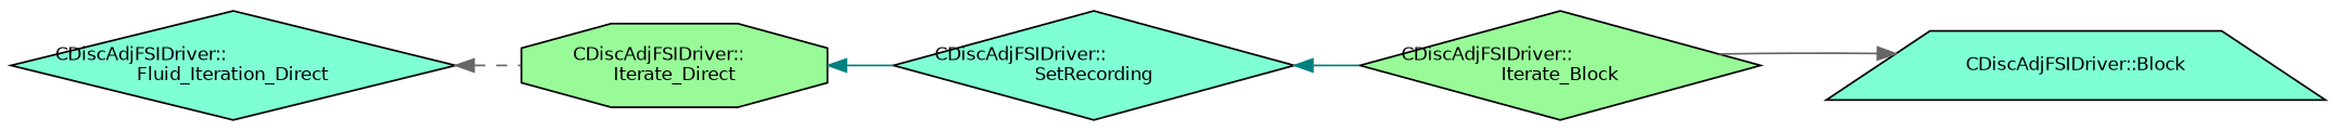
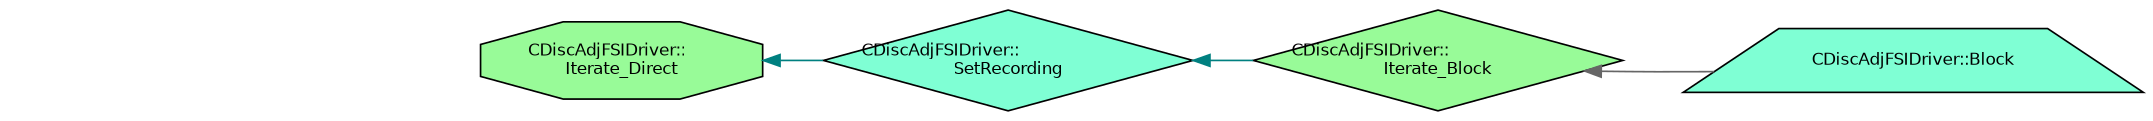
  digraph {
    rankdir=LR
    node [color=black fillcolor=aquamarine fontname=Helvetica fontsize=10 shape=diamond style=filled]
    edge [color=gray40 dir=back fontname=Helvetica fontsize=10 labelfontname=Helvetica labelfontsize=10 style=solid]
-   n1 [fontcolor=black height=0.2 label="CDiscAdjFSIDriver::\lFluid_Iteration_Direct" width=0.4]
    n2 [fillcolor=palegreen height=0.2 label="CDiscAdjFSIDriver::\lIterate_Direct" shape=octagon width=0.4]
    n3 [height=0.2 label="CDiscAdjFSIDriver::\lSetRecording" width=0.4]
    n4 [fillcolor=palegreen height=0.2 label="CDiscAdjFSIDriver::\lIterate_Block" width=0.4]
    n5 [height=0.2 label="CDiscAdjFSIDriver::Block" shape=trapezium width=0.4]
-   n1 -> n2 [style=dashed]
    n2 -> n3 [color=teal]
    n3 -> n4 [color=teal]
-   n5 -> n4
+   n4 -> n5
  }
